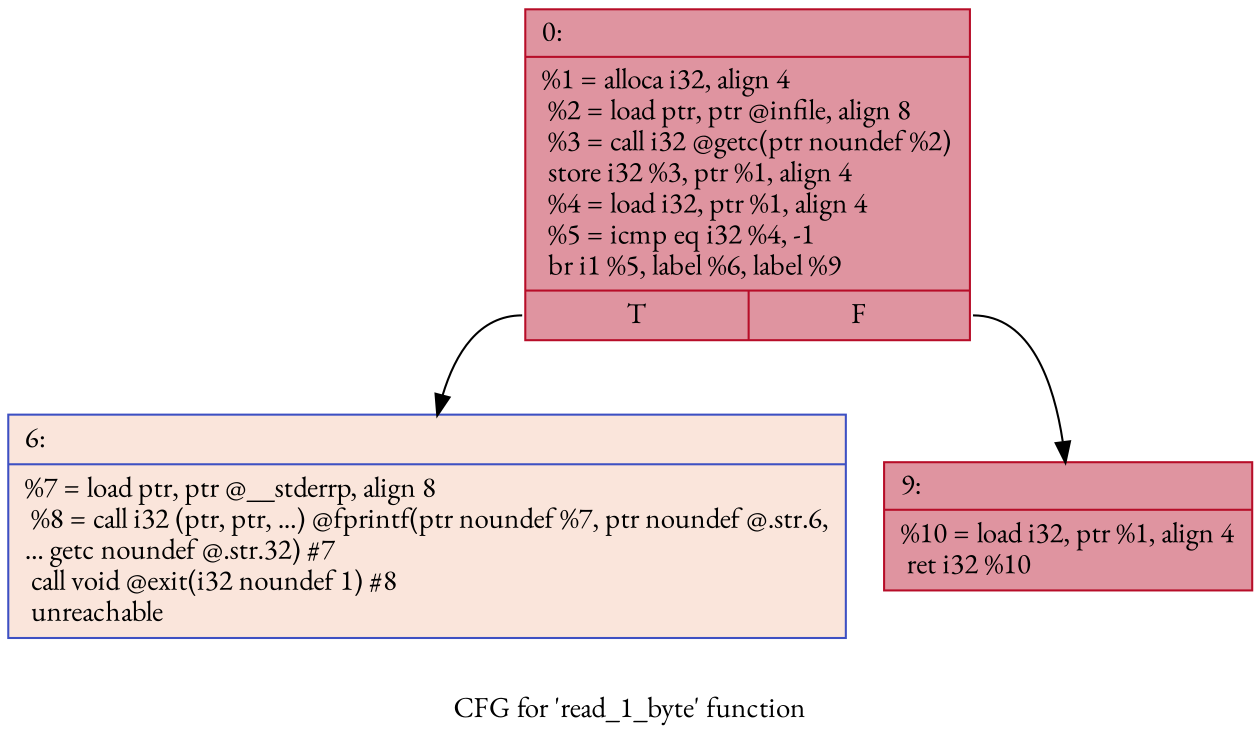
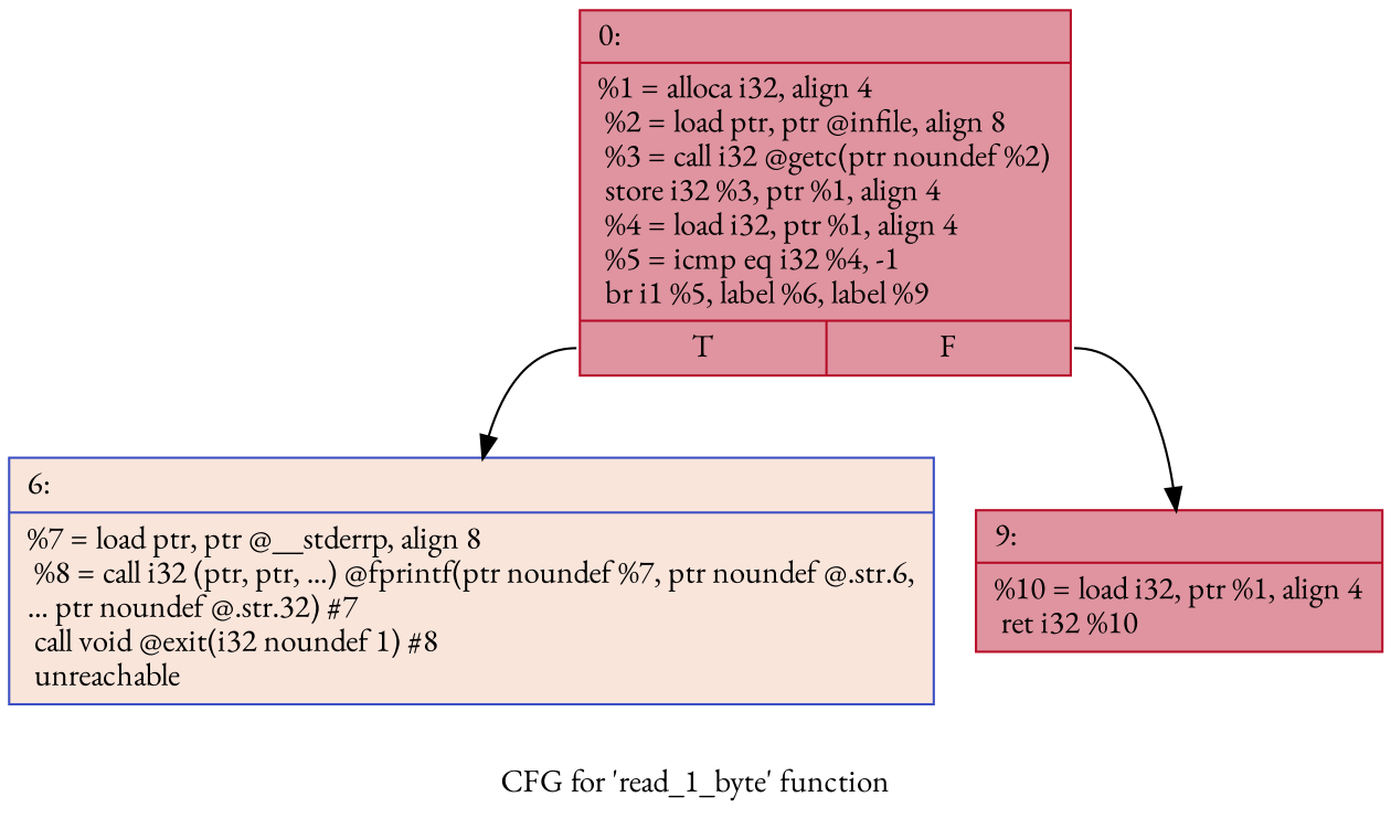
  digraph {
    label="CFG for 'read_1_byte' function"
    fontname="EB Garamond"
    node [color="#b70d28ff" fillcolor="#b70d2870" fontname="EB Garamond" shape=record style=filled]
    edge [fontname="EB Garamond"]
    n1 [label="{0:\l|  %1 = alloca i32, align 4\l  %2 = load ptr, ptr @infile, align 8\l  %3 = call i32 @getc(ptr noundef %2)\l  store i32 %3, ptr %1, align 4\l  %4 = load i32, ptr %1, align 4\l  %5 = icmp eq i32 %4, -1\l  br i1 %5, label %6, label %9\l|{<s0>T|<s1>F}}"]
-   n2 [color="#3d50c3ff" fillcolor="#f4c5ad70" label="{6:\l|  %7 = load ptr, ptr @__stderrp, align 8\l  %8 = call i32 (ptr, ptr, ...) @fprintf(ptr noundef %7, ptr noundef @.str.6,\l... getc noundef @.str.32) #7\l  call void @exit(i32 noundef 1) #8\l  unreachable\l}"]
+   n2 [color="#3d50c3ff" fillcolor="#f4c5ad70" label="{6:\l|  %7 = load ptr, ptr @__stderrp, align 8\l  %8 = call i32 (ptr, ptr, ...) @fprintf(ptr noundef %7, ptr noundef @.str.6,\l... ptr noundef @.str.32) #7\l  call void @exit(i32 noundef 1) #8\l  unreachable\l}"]
    n3 [label="{9:\l|  %10 = load i32, ptr %1, align 4\l  ret i32 %10\l}"]
    n1 -> n2 [tailport=s0]
    n1 -> n3 [tailport=s1]
  }
